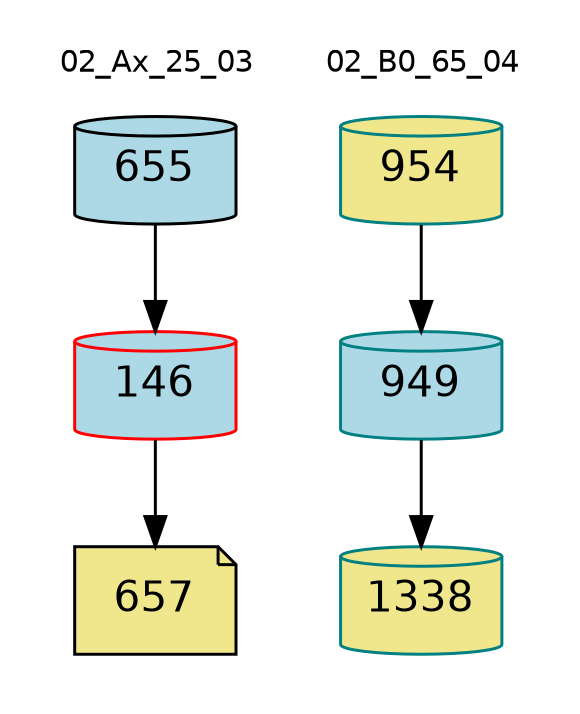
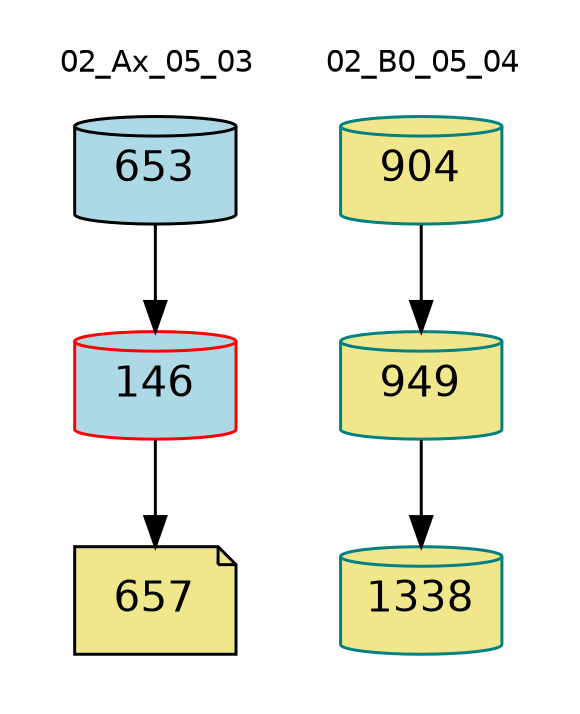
  digraph {
    fontname="DejaVu Sans"
    node [color=teal fillcolor=lightblue fontname="DejaVu Sans" shape=cylinder style=filled]
    edge [color=black fontname="DejaVu Sans"]
-   n1 [color=black label=655]
+   n1 [color=black label=653]
    n2 [color=red label=146]
    n3 [color=black fillcolor=khaki label=657 shape=note]
-   n4 [fillcolor=khaki label=954]
-   n5 [label=949]
+   n4 [fillcolor=khaki label=904]
+   n5 [fillcolor=khaki label=949]
    n6 [fillcolor=khaki label=1338]
    subgraph cluster_1 {
      color=white
      fontsize=10
-     label="02_Ax_25_03"
+     label="02_Ax_05_03"
      n1
      n2
      n3
    }
    subgraph cluster_2 {
      color=white
      fontsize=10
-     label="02_B0_65_04"
+     label="02_B0_05_04"
      n4
      n5
      n6
    }
    n1 -> n2
    n2 -> n3
    n4 -> n5
    n5 -> n6
  }
